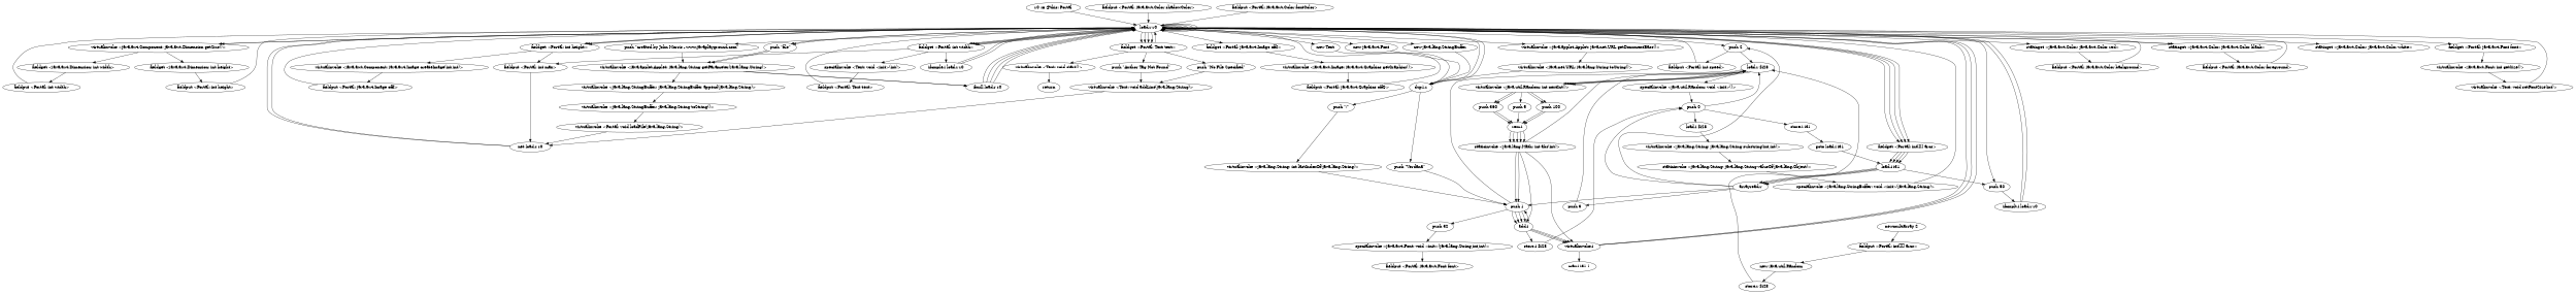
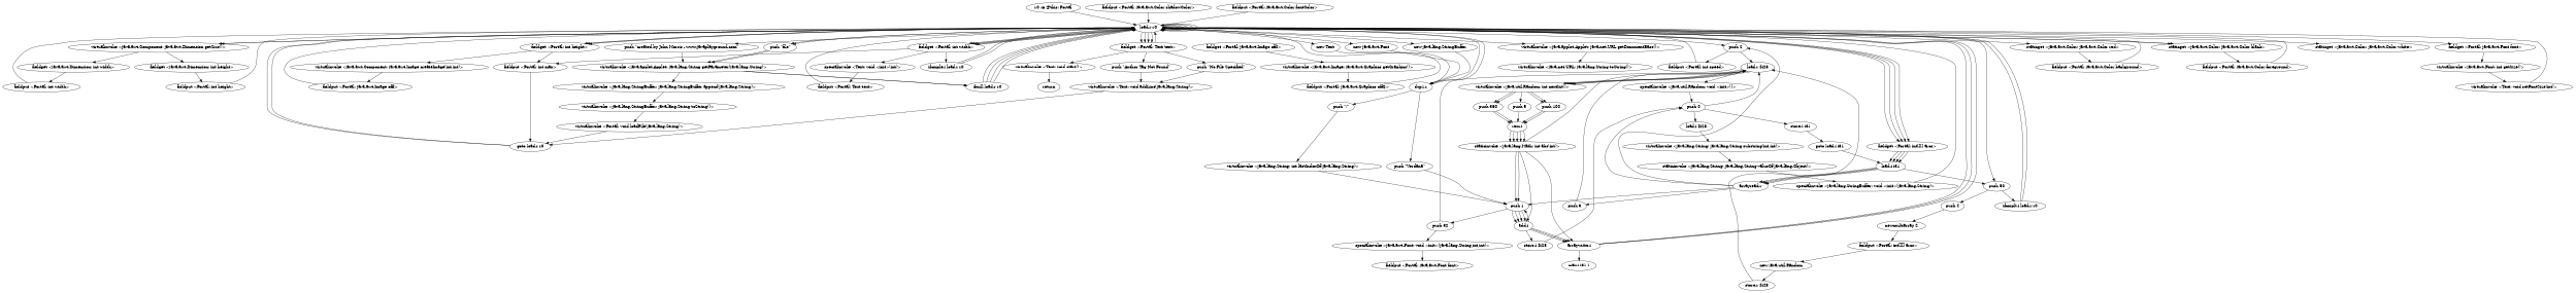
  digraph {
    "r0 := @this: Portal"
    "load.r r0"
    "virtualinvoke <java.awt.Component: java.awt.Dimension getSize()>"
    "fieldget <Portal: int height>"
    "fieldget <Portal: int width>"
    "fieldget <Portal: java.awt.Image offI>"
    "push 2"
    "new Text"
    "staticget <java.awt.Color: java.awt.Color red>"
    "staticget <java.awt.Color: java.awt.Color black>"
    "staticget <java.awt.Color: java.awt.Color white>"
    "new java.awt.Font"
    "push \"created by John Morris - www.javaplayground.com\""
    "push \"file\""
    "new java.lang.StringBuffer"
    "virtualinvoke <java.applet.Applet: java.net.URL getDocumentBase()>"
    "fieldget <Portal: Text text>"
    "fieldget <Portal: java.awt.Font font>"
    "push 50"
    "fieldget <Portal: int[][] arcs>"
    "fieldget <java.awt.Dimension: int width>"
    "fieldget <java.awt.Dimension: int height>"
    "fieldput <Portal: int max>"
    "virtualinvoke <java.awt.Component: java.awt.Image createImage(int,int)>"
    "ifcmple.i load.r r0"
    "specialinvoke <Text: void <init>(int)>"
    "virtualinvoke <java.awt.Image: java.awt.Graphics getGraphics()>"
    "fieldput <Portal: int speed>"
    "load.r $i28"
    "dup1.r"
    "fieldput <Portal: java.awt.Color background>"
    "fieldput <Portal: java.awt.Color foreground>"
    "virtualinvoke <java.applet.Applet: java.lang.String getParameter(java.lang.String)>"
    "virtualinvoke <java.net.URL: java.lang.String toString()>"
    "virtualinvoke <Text: void start()>"
    "push \"No File Specified\""
    "push \"Author Tag Not Found\""
    "virtualinvoke <java.awt.Font: int getSize()>"
+   "push 4"
    "ifcmplt.i load.r r0"
    "load.i i31"
    "fieldput <Portal: int width>"
    "fieldput <Portal: int height>"
-   "goto load.r r0" [label="net load.r r0"]
+   "goto load.r r0"
    "fieldput <Portal: java.awt.Image offI>"
    "fieldput <Portal: Text text>"
    "fieldput <Portal: java.awt.Graphics offG>"
    "specialinvoke <java.util.Random: void <init>()>"
    "virtualinvoke <java.util.Random: int nextInt()>"
    "push \"Verdana\""
    "push \"/\""
    "push 1"
    "virtualinvoke <java.lang.String: int lastIndexOf(java.lang.String)>"
    "fieldput <Portal: java.awt.Color shadowColor>"
    "fieldput <Portal: java.awt.Color fontColor>"
    n56 [label="push 32"]
    "add.i"
    "specialinvoke <java.awt.Font: void <init>(java.lang.String,int,int)>"
    "store.i $i28"
-   "arraywrite.i" [label="virtualinvoke.i"]
+   "arraywrite.i"
    "fieldput <Portal: java.awt.Font font>"
    "ifnull load.r r0"
    "virtualinvoke <java.lang.StringBuffer: java.lang.StringBuffer append(java.lang.String)>"
    "virtualinvoke <java.lang.StringBuffer: java.lang.String toString()>"
    "push 0"
    n66 [label="max.i i31 1"]
    "load.i $i28"
    "store.i i31"
    "virtualinvoke <java.lang.String: java.lang.String substring(int,int)>"
    "goto load.i i31"
    "staticinvoke <java.lang.String: java.lang.String valueOf(java.lang.Object)>"
    "specialinvoke <java.lang.StringBuffer: void <init>(java.lang.String)>"
    "virtualinvoke <Portal: void loadFile(java.lang.String)>"
    return
    "virtualinvoke <Text: void addLine(java.lang.String)>"
    "virtualinvoke <Text: void setFontSize(int)>"
    "newmultiarray 2"
    "fieldput <Portal: int[][] arcs>"
    "new java.util.Random"
    "store.r $i28"
    "push 360"
    "push 5"
    "push 100"
    "arrayread.r"
    "push 3"
    "rem.i"
    "staticinvoke <java.lang.Math: int abs(int)>"
    "r0 := @this: Portal" -> "load.r r0"
    "load.r r0" -> "load.r r0"
    "load.r r0" -> "load.r r0"
    "load.r r0" -> "load.r r0"
    "load.r r0" -> "load.r r0"
    "load.r r0" -> "load.r r0"
    "load.r r0" -> "load.r r0"
    "load.r r0" -> "load.r r0"
    "load.r r0" -> "virtualinvoke <java.awt.Component: java.awt.Dimension getSize()>"
    "load.r r0" -> "virtualinvoke <java.awt.Component: java.awt.Dimension getSize()>"
    "load.r r0" -> "fieldget <Portal: int height>"
    "load.r r0" -> "fieldget <Portal: int height>"
    "load.r r0" -> "fieldget <Portal: int height>"
    "load.r r0" -> "fieldget <Portal: int width>"
    "load.r r0" -> "fieldget <Portal: int width>"
    "load.r r0" -> "fieldget <Portal: int width>"
    "load.r r0" -> "fieldget <Portal: int width>"
-   "load.r r0" -> "fieldget <Portal: java.awt.Image offI>"
    "load.r r0" -> "push 2"
    "load.r r0" -> "new Text"
    "load.r r0" -> "staticget <java.awt.Color: java.awt.Color red>"
    "load.r r0" -> "staticget <java.awt.Color: java.awt.Color black>"
    "load.r r0" -> "staticget <java.awt.Color: java.awt.Color black>"
    "load.r r0" -> "staticget <java.awt.Color: java.awt.Color white>"
    "load.r r0" -> "new java.awt.Font"
    "load.r r0" -> "push \"created by John Morris - www.javaplayground.com\""
    "load.r r0" -> "push \"file\""
    "load.r r0" -> "push \"file\""
    "load.r r0" -> "new java.lang.StringBuffer"
    "load.r r0" -> "virtualinvoke <java.applet.Applet: java.net.URL getDocumentBase()>"
    "load.r r0" -> "fieldget <Portal: Text text>"
    "load.r r0" -> "fieldget <Portal: Text text>"
    "load.r r0" -> "fieldget <Portal: Text text>"
    "load.r r0" -> "fieldget <Portal: Text text>"
    "load.r r0" -> "fieldget <Portal: java.awt.Font font>"
    "load.r r0" -> "push 50"
    "load.r r0" -> "fieldget <Portal: int[][] arcs>"
    "load.r r0" -> "fieldget <Portal: int[][] arcs>"
    "load.r r0" -> "fieldget <Portal: int[][] arcs>"
    "load.r r0" -> "fieldget <Portal: int[][] arcs>"
    "virtualinvoke <java.awt.Component: java.awt.Dimension getSize()>" -> "fieldget <java.awt.Dimension: int width>"
    "virtualinvoke <java.awt.Component: java.awt.Dimension getSize()>" -> "fieldget <java.awt.Dimension: int height>"
    "fieldget <Portal: int height>" -> "fieldput <Portal: int max>"
    "fieldget <Portal: int height>" -> "virtualinvoke <java.awt.Component: java.awt.Image createImage(int,int)>"
    "fieldget <Portal: int width>" -> "load.r r0"
    "fieldget <Portal: int width>" -> "fieldput <Portal: int max>"
    "fieldget <Portal: int width>" -> "ifcmple.i load.r r0"
    "fieldget <Portal: int width>" -> "specialinvoke <Text: void <init>(int)>"
    "fieldget <Portal: java.awt.Image offI>" -> "virtualinvoke <java.awt.Image: java.awt.Graphics getGraphics()>"
    "push 2" -> "fieldput <Portal: int speed>"
    "push 2" -> "load.r $i28"
    "new Text" -> "dup1.r"
    "staticget <java.awt.Color: java.awt.Color red>" -> "fieldput <Portal: java.awt.Color background>"
    "staticget <java.awt.Color: java.awt.Color black>" -> "fieldput <Portal: java.awt.Color foreground>"
    "new java.awt.Font" -> "dup1.r"
    "push \"created by John Morris - www.javaplayground.com\"" -> "virtualinvoke <java.applet.Applet: java.lang.String getParameter(java.lang.String)>"
    "push \"file\"" -> "virtualinvoke <java.applet.Applet: java.lang.String getParameter(java.lang.String)>"
    "push \"file\"" -> "virtualinvoke <java.applet.Applet: java.lang.String getParameter(java.lang.String)>"
    "new java.lang.StringBuffer" -> "dup1.r"
    "virtualinvoke <java.applet.Applet: java.net.URL getDocumentBase()>" -> "virtualinvoke <java.net.URL: java.lang.String toString()>"
    "fieldget <Portal: Text text>" -> "load.r r0"
    "fieldget <Portal: Text text>" -> "virtualinvoke <Text: void start()>"
    "fieldget <Portal: Text text>" -> "push \"No File Specified\""
    "fieldget <Portal: Text text>" -> "push \"Author Tag Not Found\""
    "fieldget <Portal: java.awt.Font font>" -> "virtualinvoke <java.awt.Font: int getSize()>"
+   "push 50" -> "push 4"
    "push 50" -> "ifcmplt.i load.r r0"
    "fieldget <Portal: int[][] arcs>" -> "load.i i31"
    "fieldget <Portal: int[][] arcs>" -> "load.i i31"
    "fieldget <Portal: int[][] arcs>" -> "load.i i31"
    "fieldget <Portal: int[][] arcs>" -> "load.i i31"
    "fieldget <java.awt.Dimension: int width>" -> "fieldput <Portal: int width>"
    "fieldget <java.awt.Dimension: int height>" -> "fieldput <Portal: int height>"
    "fieldput <Portal: int max>" -> "goto load.r r0"
    "virtualinvoke <java.awt.Component: java.awt.Image createImage(int,int)>" -> "fieldput <Portal: java.awt.Image offI>"
    "ifcmple.i load.r r0" -> "load.r r0"
    "ifcmple.i load.r r0" -> "load.r r0"
    "specialinvoke <Text: void <init>(int)>" -> "fieldput <Portal: Text text>"
    "virtualinvoke <java.awt.Image: java.awt.Graphics getGraphics()>" -> "fieldput <Portal: java.awt.Graphics offG>"
    "fieldput <Portal: int speed>" -> "load.r r0"
    "load.r $i28" -> "specialinvoke <java.util.Random: void <init>()>"
    "load.r $i28" -> "virtualinvoke <java.util.Random: int nextInt()>"
    "load.r $i28" -> "virtualinvoke <java.util.Random: int nextInt()>"
    "load.r $i28" -> "virtualinvoke <java.util.Random: int nextInt()>"
    "load.r $i28" -> "virtualinvoke <java.util.Random: int nextInt()>"
    "load.r $i28" -> "virtualinvoke <java.util.Random: int nextInt()>"
    "dup1.r" -> "load.r r0"
    "dup1.r" -> "load.r r0"
    "dup1.r" -> "push \"Verdana\""
    "dup1.r" -> "push \"/\""
    "fieldput <Portal: java.awt.Color background>" -> "load.r r0"
    "fieldput <Portal: java.awt.Color foreground>" -> "load.r r0"
    "virtualinvoke <java.applet.Applet: java.lang.String getParameter(java.lang.String)>" -> "ifnull load.r r0"
    "virtualinvoke <java.applet.Applet: java.lang.String getParameter(java.lang.String)>" -> "ifnull load.r r0"
    "virtualinvoke <java.applet.Applet: java.lang.String getParameter(java.lang.String)>" -> "virtualinvoke <java.lang.StringBuffer: java.lang.StringBuffer append(java.lang.String)>"
-   "virtualinvoke <java.net.URL: java.lang.String toString()>" -> "dup1.r"
    "virtualinvoke <Text: void start()>" -> return
    "push \"No File Specified\"" -> "virtualinvoke <Text: void addLine(java.lang.String)>"
    "push \"Author Tag Not Found\"" -> "virtualinvoke <Text: void addLine(java.lang.String)>"
    "virtualinvoke <java.awt.Font: int getSize()>" -> "virtualinvoke <Text: void setFontSize(int)>"
+   "push 4" -> "newmultiarray 2"
    "ifcmplt.i load.r r0" -> "load.r r0"
    "ifcmplt.i load.r r0" -> "load.r r0"
    "load.i i31" -> "push 50"
    "load.i i31" -> "arrayread.r"
    "load.i i31" -> "arrayread.r"
    "load.i i31" -> "arrayread.r"
    "load.i i31" -> "arrayread.r"
    "fieldput <Portal: int width>" -> "load.r r0"
    "fieldput <Portal: int height>" -> "load.r r0"
    "goto load.r r0" -> "load.r r0"
    "goto load.r r0" -> "load.r r0"
    "fieldput <Portal: java.awt.Image offI>" -> "load.r r0"
    "fieldput <Portal: Text text>" -> "load.r r0"
    "fieldput <Portal: java.awt.Graphics offG>" -> "load.r r0"
    "specialinvoke <java.util.Random: void <init>()>" -> "push 0"
    "virtualinvoke <java.util.Random: int nextInt()>" -> "push 360"
    "virtualinvoke <java.util.Random: int nextInt()>" -> "push 360"
    "virtualinvoke <java.util.Random: int nextInt()>" -> "push 5"
    "virtualinvoke <java.util.Random: int nextInt()>" -> "push 100"
    "virtualinvoke <java.util.Random: int nextInt()>" -> "push 100"
    "push \"Verdana\"" -> "push 1"
    "push \"/\"" -> "virtualinvoke <java.lang.String: int lastIndexOf(java.lang.String)>"
-   "push 1" -> "load.r $i28"
+   n56 -> "load.r $i28"
    "push 1" -> n56
    "push 1" -> "add.i"
    "push 1" -> "add.i"
    "push 1" -> "add.i"
    "push 1" -> "add.i"
    "virtualinvoke <java.lang.String: int lastIndexOf(java.lang.String)>" -> "push 1"
    "fieldput <Portal: java.awt.Color shadowColor>" -> "load.r r0"
    "fieldput <Portal: java.awt.Color fontColor>" -> "load.r r0"
    n56 -> "specialinvoke <java.awt.Font: void <init>(java.lang.String,int,int)>"
    "add.i" -> "push 1"
    "add.i" -> "store.i $i28"
    "add.i" -> "arraywrite.i"
    "add.i" -> "arraywrite.i"
    "add.i" -> "arraywrite.i"
    "specialinvoke <java.awt.Font: void <init>(java.lang.String,int,int)>" -> "fieldput <Portal: java.awt.Font font>"
    "store.i $i28" -> "push 0"
    "arraywrite.i" -> "load.r r0"
    "arraywrite.i" -> "load.r r0"
    "arraywrite.i" -> "load.r r0"
    "arraywrite.i" -> n66
    "ifnull load.r r0" -> "load.r r0"
    "ifnull load.r r0" -> "load.r r0"
    "ifnull load.r r0" -> "load.r r0"
    "ifnull load.r r0" -> "load.r r0"
    "virtualinvoke <java.lang.StringBuffer: java.lang.StringBuffer append(java.lang.String)>" -> "virtualinvoke <java.lang.StringBuffer: java.lang.String toString()>"
    "virtualinvoke <java.lang.StringBuffer: java.lang.String toString()>" -> "virtualinvoke <Portal: void loadFile(java.lang.String)>"
    "push 0" -> "load.r $i28"
    "push 0" -> "load.i $i28"
    "push 0" -> "store.i i31"
    "load.i $i28" -> "virtualinvoke <java.lang.String: java.lang.String substring(int,int)>"
    "store.i i31" -> "goto load.i i31"
    "virtualinvoke <java.lang.String: java.lang.String substring(int,int)>" -> "staticinvoke <java.lang.String: java.lang.String valueOf(java.lang.Object)>"
    "goto load.i i31" -> "load.i i31"
    "staticinvoke <java.lang.String: java.lang.String valueOf(java.lang.Object)>" -> "specialinvoke <java.lang.StringBuffer: void <init>(java.lang.String)>"
    "specialinvoke <java.lang.StringBuffer: void <init>(java.lang.String)>" -> "load.r r0"
    "virtualinvoke <Portal: void loadFile(java.lang.String)>" -> "goto load.r r0"
    "virtualinvoke <Text: void addLine(java.lang.String)>" -> "goto load.r r0"
    "virtualinvoke <Text: void setFontSize(int)>" -> "load.r r0"
    "newmultiarray 2" -> "fieldput <Portal: int[][] arcs>"
    "fieldput <Portal: int[][] arcs>" -> "new java.util.Random"
    "new java.util.Random" -> "store.r $i28"
    "store.r $i28" -> "load.r $i28"
    "push 360" -> "rem.i"
    "push 360" -> "rem.i"
    "push 5" -> "rem.i"
    "push 100" -> "rem.i"
    "push 100" -> "rem.i"
    "arrayread.r" -> "push 2"
    "arrayread.r" -> "push 1"
    "arrayread.r" -> "push 0"
    "arrayread.r" -> "push 3"
    "push 3" -> "load.r $i28"
    "rem.i" -> "staticinvoke <java.lang.Math: int abs(int)>"
    "rem.i" -> "staticinvoke <java.lang.Math: int abs(int)>"
    "rem.i" -> "staticinvoke <java.lang.Math: int abs(int)>"
    "rem.i" -> "staticinvoke <java.lang.Math: int abs(int)>"
    "rem.i" -> "staticinvoke <java.lang.Math: int abs(int)>"
    "staticinvoke <java.lang.Math: int abs(int)>" -> "load.r $i28"
    "staticinvoke <java.lang.Math: int abs(int)>" -> "push 1"
    "staticinvoke <java.lang.Math: int abs(int)>" -> "push 1"
    "staticinvoke <java.lang.Math: int abs(int)>" -> "add.i"
    "staticinvoke <java.lang.Math: int abs(int)>" -> "arraywrite.i"
  }
